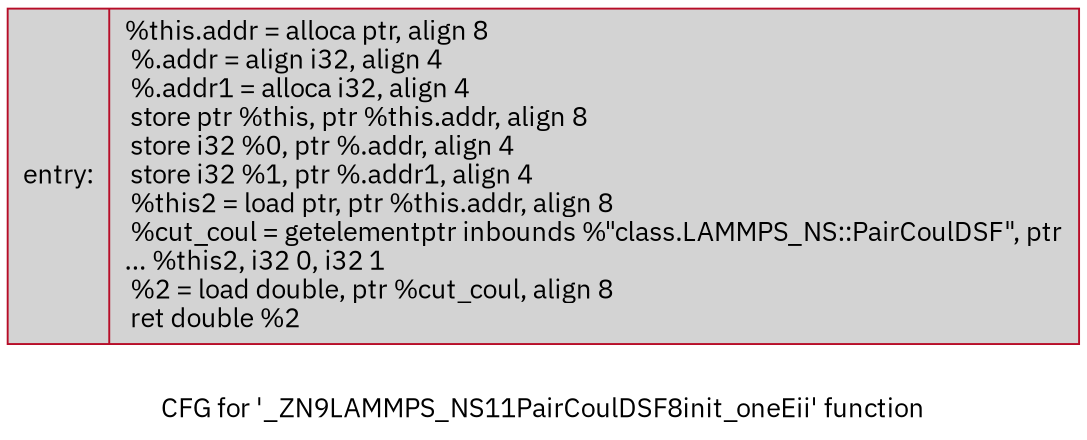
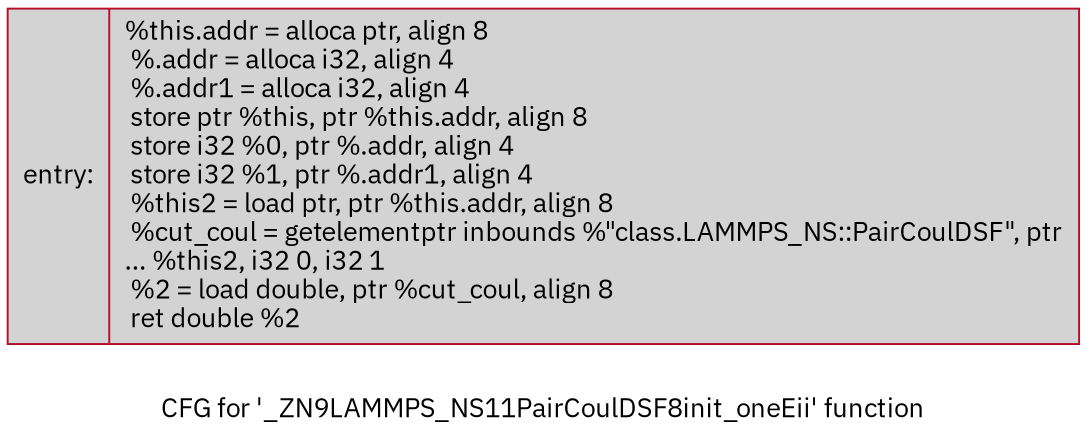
  digraph {
    label="CFG for '_ZN9LAMMPS_NS11PairCoulDSF8init_oneEii' function"
    rankdir=LR
    fontname="IBM Plex Sans"
-   n1 [color="#b70d28ff" fillcolor=lightgrey fontname="IBM Plex Sans" label="{entry:\l|  %this.addr = alloca ptr, align 8\l  %.addr = align i32, align 4\l  %.addr1 = alloca i32, align 4\l  store ptr %this, ptr %this.addr, align 8\l  store i32 %0, ptr %.addr, align 4\l  store i32 %1, ptr %.addr1, align 4\l  %this2 = load ptr, ptr %this.addr, align 8\l  %cut_coul = getelementptr inbounds %\"class.LAMMPS_NS::PairCoulDSF\", ptr\l... %this2, i32 0, i32 1\l  %2 = load double, ptr %cut_coul, align 8\l  ret double %2\l}" shape=record style=filled]
+   n1 [color="#b70d28ff" fillcolor=lightgrey fontname="IBM Plex Sans" label="{entry:\l|  %this.addr = alloca ptr, align 8\l  %.addr = alloca i32, align 4\l  %.addr1 = alloca i32, align 4\l  store ptr %this, ptr %this.addr, align 8\l  store i32 %0, ptr %.addr, align 4\l  store i32 %1, ptr %.addr1, align 4\l  %this2 = load ptr, ptr %this.addr, align 8\l  %cut_coul = getelementptr inbounds %\"class.LAMMPS_NS::PairCoulDSF\", ptr\l... %this2, i32 0, i32 1\l  %2 = load double, ptr %cut_coul, align 8\l  ret double %2\l}" shape=record style=filled]
  }
